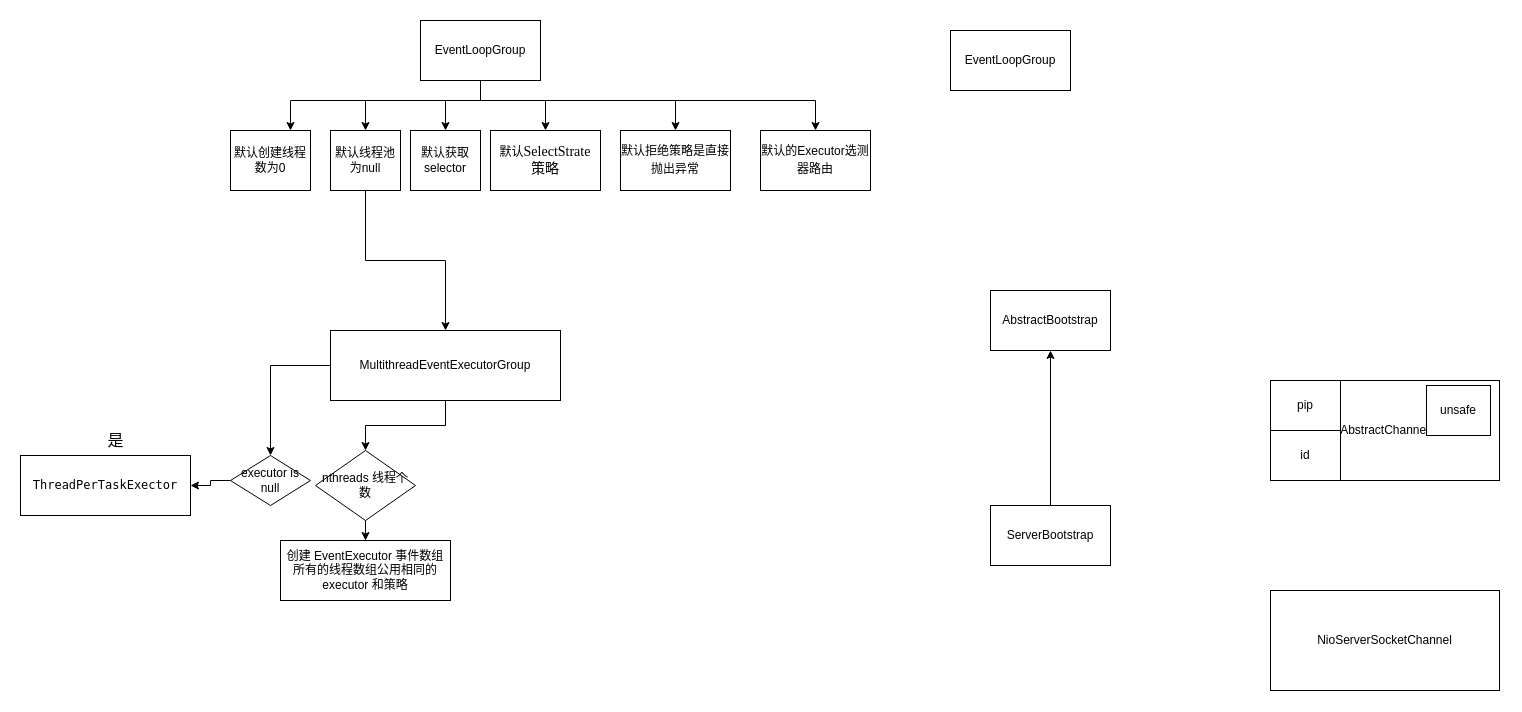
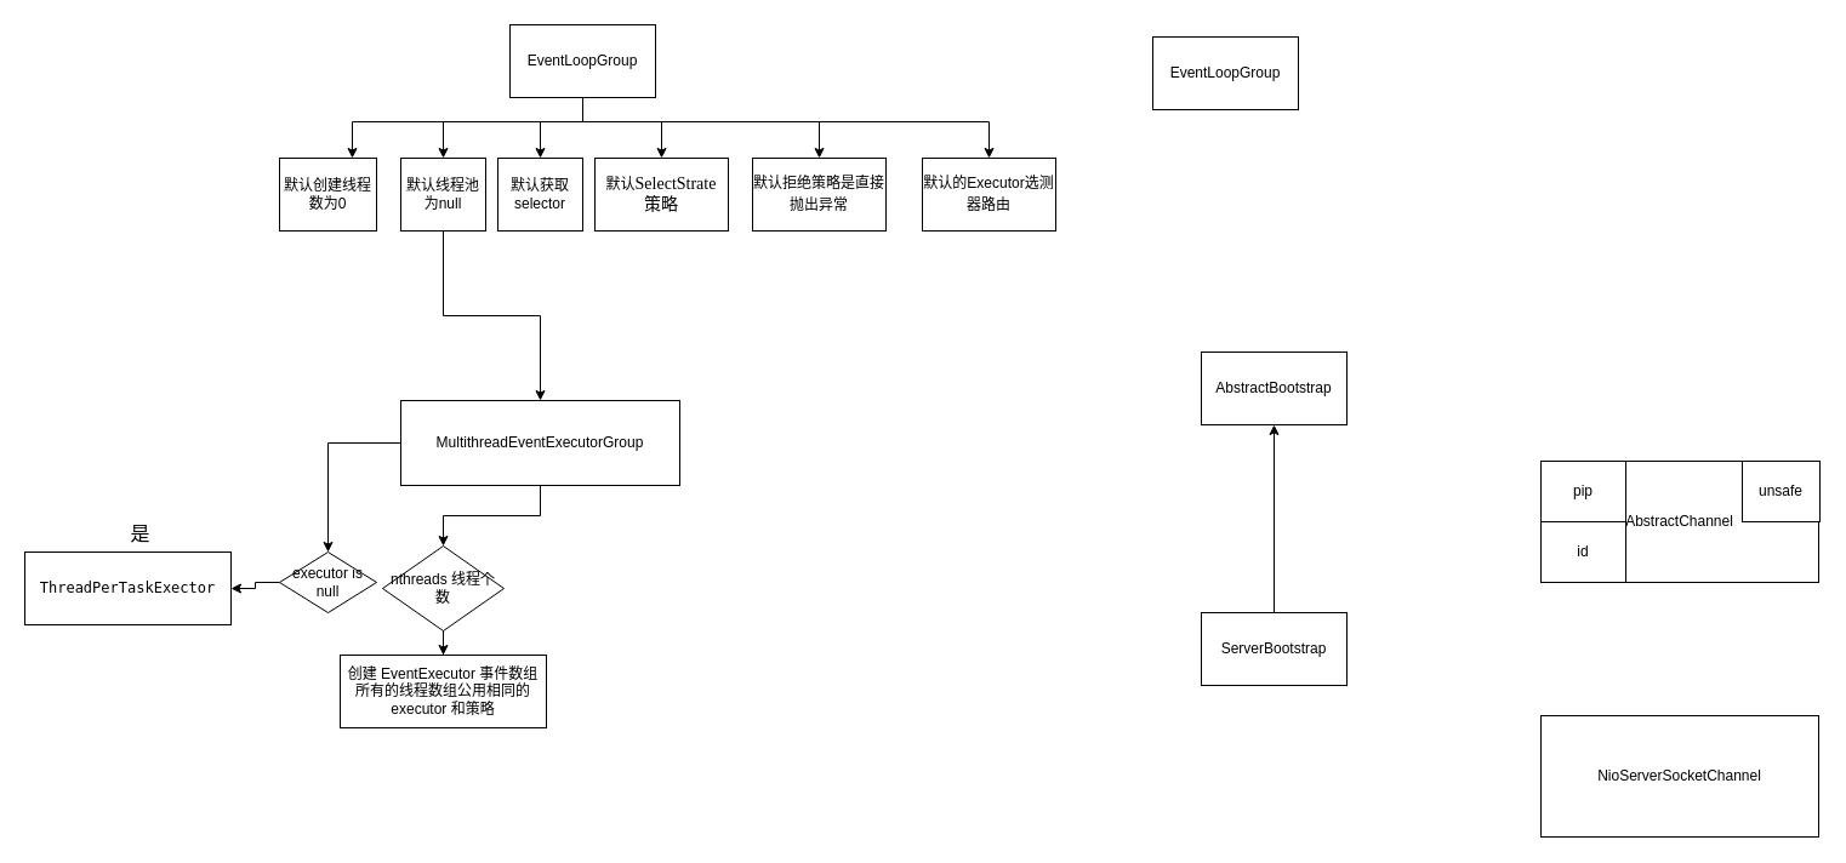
  <mxCell id="0" />
  <mxCell id="1" parent="0" />
  <mxCell id="2" value="" style="edgeStyle=orthogonalEdgeStyle;rounded=0;orthogonalLoop=1;jettySize=auto;html=1;" edge="1" parent="1" source="8" target="9"><mxGeometry relative="1" as="geometry"><Array as="points"><mxPoint x="480" y="100" /><mxPoint x="290" y="100" /></Array></mxGeometry></mxCell>
  <mxCell id="3" style="edgeStyle=orthogonalEdgeStyle;rounded=0;orthogonalLoop=1;jettySize=auto;html=1;" edge="1" parent="1" source="8" target="12"><mxGeometry relative="1" as="geometry"><Array as="points"><mxPoint x="480" y="100" /><mxPoint x="365" y="100" /></Array></mxGeometry></mxCell>
  <mxCell id="4" style="edgeStyle=orthogonalEdgeStyle;rounded=0;orthogonalLoop=1;jettySize=auto;html=1;entryX=0.5;entryY=0;entryDx=0;entryDy=0;" edge="1" parent="1" source="8" target="13"><mxGeometry relative="1" as="geometry"><Array as="points"><mxPoint x="480" y="100" /><mxPoint x="445" y="100" /></Array></mxGeometry></mxCell>
  <mxCell id="5" style="edgeStyle=orthogonalEdgeStyle;rounded=0;orthogonalLoop=1;jettySize=auto;html=1;entryX=0.5;entryY=0;entryDx=0;entryDy=0;" edge="1" parent="1" source="8" target="14"><mxGeometry relative="1" as="geometry"><Array as="points"><mxPoint x="480" y="100" /><mxPoint x="545" y="100" /></Array></mxGeometry></mxCell>
  <mxCell id="6" style="edgeStyle=orthogonalEdgeStyle;rounded=0;orthogonalLoop=1;jettySize=auto;html=1;entryX=0.5;entryY=0;entryDx=0;entryDy=0;" edge="1" parent="1" source="8" target="15"><mxGeometry relative="1" as="geometry"><Array as="points"><mxPoint x="480" y="100" /><mxPoint x="675" y="100" /></Array></mxGeometry></mxCell>
  <mxCell id="7" style="edgeStyle=orthogonalEdgeStyle;rounded=0;orthogonalLoop=1;jettySize=auto;html=1;" edge="1" parent="1" source="8" target="26"><mxGeometry relative="1" as="geometry"><Array as="points"><mxPoint x="480" y="100" /><mxPoint x="815" y="100" /></Array></mxGeometry></mxCell>
  <mxCell id="8" value="EventLoopGroup" style="rounded=0;whiteSpace=wrap;html=1;" parent="1" vertex="1"><mxGeometry x="420" y="20" width="120" height="60" as="geometry" /></mxCell>
  <mxCell id="9" value="默认创建线程数为0" style="rounded=0;whiteSpace=wrap;html=1;" vertex="1" parent="1"><mxGeometry y="130" width="80" height="60" as="geometry" x="230" /></mxCell>
  <mxCell id="10" value="EventLoopGroup" style="rounded=0;whiteSpace=wrap;html=1;" parent="1" vertex="1"><mxGeometry x="950" y="30" width="120" height="60" as="geometry" /></mxCell>
  <mxCell id="11" style="edgeStyle=orthogonalEdgeStyle;rounded=0;orthogonalLoop=1;jettySize=auto;html=1;entryX=0.5;entryY=0;entryDx=0;entryDy=0;" edge="1" parent="1" source="12" target="18"><mxGeometry relative="1" as="geometry" /></mxCell>
  <mxCell id="12" value="默认线程池为null&lt;span style=&quot;color: rgba(0 , 0 , 0 , 0) ; font-family: monospace ; font-size: 0px&quot;&gt;%3CmxGraphModel%3E%3Croot%3E%3CmxCell%20id%3D%220%22%2F%3E%3CmxCell%20id%3D%221%22%20parent%3D%220%22%2F%3E%3CmxCell%20id%3D%222%22%20value%3D%22%E9%BB%98%E8%AE%A4%E5%88%9B%E5%BB%BA%E7%BA%BF%E7%A8%8B%E6%95%B0%E4%B8%BA0%22%20style%3D%22rounded%3D0%3BwhiteSpace%3Dwrap%3Bhtml%3D1%3B%22%20vertex%3D%221%22%20parent%3D%221%22%3E%3CmxGeometry%20y%3D%22260%22%20width%3D%22120%22%20height%3D%2260%22%20as%3D%22geometry%22%2F%3E%3C%2FmxCell%3E%3C%2Froot%3E%3C%2FmxGraphModel%3E&lt;/span&gt;" style="rounded=0;whiteSpace=wrap;html=1;" vertex="1" parent="1"><mxGeometry x="330" y="130" width="70" height="60" as="geometry" /></mxCell>
  <mxCell id="13" value="默认获取selector" style="rounded=0;whiteSpace=wrap;html=1;" vertex="1" parent="1"><mxGeometry x="410" y="130" width="70" height="60" as="geometry" /></mxCell>
  <mxCell id="14" value="默认&lt;font face=&quot;Consolas&quot; style=&quot;font-size: 14px&quot;&gt;&lt;span style=&quot;background-color: rgb(255 , 255 , 255)&quot;&gt;SelectStrate&lt;br&gt;策略&lt;br&gt;&lt;/span&gt;&lt;/font&gt;" style="rounded=0;whiteSpace=wrap;html=1;" vertex="1" parent="1"><mxGeometry x="490" y="130" width="110" height="60" as="geometry" /></mxCell>
  <mxCell id="15" value="默认拒绝策略是直接抛出异常&lt;font face=&quot;Consolas&quot;&gt;&lt;span style=&quot;font-size: 16px ; background-color: rgb(255 , 255 , 255)&quot;&gt;&lt;br&gt;&lt;/span&gt;&lt;/font&gt;" style="rounded=0;whiteSpace=wrap;html=1;" vertex="1" parent="1"><mxGeometry x="620" y="130" width="110" height="60" as="geometry" /></mxCell>
  <mxCell id="16" style="edgeStyle=orthogonalEdgeStyle;rounded=0;orthogonalLoop=1;jettySize=auto;html=1;entryX=0.5;entryY=0;entryDx=0;entryDy=0;" edge="1" parent="1" source="18" target="21"><mxGeometry relative="1" as="geometry"><Array as="points"><mxPoint x="270" y="365" /></Array></mxGeometry></mxCell>
  <mxCell id="17" style="edgeStyle=orthogonalEdgeStyle;rounded=0;orthogonalLoop=1;jettySize=auto;html=1;entryX=0.5;entryY=0;entryDx=0;entryDy=0;" edge="1" parent="1" source="18" target="25"><mxGeometry relative="1" as="geometry" /></mxCell>
  <mxCell id="18" value="&lt;pre style=&quot;background-color: rgb(255 , 255 , 255)&quot;&gt;&lt;font face=&quot;Helvetica&quot; style=&quot;font-size: 12px&quot;&gt;MultithreadEventExecutorGroup&lt;/font&gt;&lt;/pre&gt;" style="rounded=0;whiteSpace=wrap;html=1;" vertex="1" parent="1"><mxGeometry x="330" y="330" width="230" height="70" as="geometry" /></mxCell>
  <mxCell id="19" value="&lt;pre style=&quot;background-color: rgb(255 , 255 , 255)&quot;&gt;ThreadPerTaskExector&lt;/pre&gt;" style="rounded=0;whiteSpace=wrap;html=1;" vertex="1" parent="1"><mxGeometry x="20" y="455" width="170" height="60" as="geometry" /></mxCell>
  <mxCell id="20" style="edgeStyle=orthogonalEdgeStyle;rounded=0;orthogonalLoop=1;jettySize=auto;html=1;entryX=1;entryY=0.5;entryDx=0;entryDy=0;" edge="1" parent="1" source="21" target="19"><mxGeometry relative="1" as="geometry" /></mxCell>
  <mxCell id="21" value="executor is null" style="rhombus;whiteSpace=wrap;html=1;" vertex="1" parent="1"><mxGeometry y="455" width="80" height="50" as="geometry" x="230" /></mxCell>
  <mxCell id="22" value="&lt;font style=&quot;font-size: 16px&quot;&gt;是&lt;/font&gt;" style="text;html=1;align=center;verticalAlign=middle;resizable=0;points=[];autosize=1;" vertex="1" parent="1"><mxGeometry x="100" y="430" width="30" height="20" as="geometry" /></mxCell>
  <mxCell id="23" value="创建 EventExecutor 事件数组&lt;br&gt;所有的线程数组公用相同的&lt;br&gt;executor 和策略" style="rounded=0;whiteSpace=wrap;html=1;" vertex="1" parent="1"><mxGeometry x="280" y="540" width="170" height="60" as="geometry" /></mxCell>
  <mxCell id="24" style="edgeStyle=orthogonalEdgeStyle;rounded=0;orthogonalLoop=1;jettySize=auto;html=1;entryX=0.5;entryY=0;entryDx=0;entryDy=0;" edge="1" parent="1" source="25" target="23"><mxGeometry relative="1" as="geometry" /></mxCell>
  <mxCell id="25" value="nthreads 线程个数" style="rhombus;whiteSpace=wrap;html=1;" vertex="1" parent="1"><mxGeometry x="315" y="450" width="100" height="70" as="geometry" /></mxCell>
  <mxCell id="26" value="默认的Executor选测器路由&lt;font face=&quot;Consolas&quot;&gt;&lt;span style=&quot;font-size: 16px ; background-color: rgb(255 , 255 , 255)&quot;&gt;&lt;br&gt;&lt;/span&gt;&lt;/font&gt;" style="rounded=0;whiteSpace=wrap;html=1;" vertex="1" parent="1"><mxGeometry x="760" y="130" width="110" height="60" as="geometry" /></mxCell>
  <mxCell id="27" value="" style="edgeStyle=orthogonalEdgeStyle;rounded=0;orthogonalLoop=1;jettySize=auto;html=1;" edge="1" parent="1" source="28" target="29"><mxGeometry relative="1" as="geometry" /></mxCell>
  <mxCell id="28" value="ServerBootstrap&lt;br&gt;" style="rounded=0;whiteSpace=wrap;html=1;" vertex="1" parent="1"><mxGeometry x="990" y="505" width="120" height="60" as="geometry" /></mxCell>
  <mxCell id="29" value="AbstractBootstrap" style="rounded=0;whiteSpace=wrap;html=1;" vertex="1" parent="1"><mxGeometry x="990" y="290" width="120" height="60" as="geometry" /></mxCell>
  <mxCell id="30" value="NioServerSocketChannel" style="rounded=0;whiteSpace=wrap;html=1;" vertex="1" parent="1"><mxGeometry x="1270" y="590" width="229" height="100" as="geometry" /></mxCell>
  <mxCell id="31" value="AbstractChannel" style="rounded=0;whiteSpace=wrap;html=1;" vertex="1" parent="1"><mxGeometry x="1270" y="380" width="229" height="100" as="geometry" /></mxCell>
  <mxCell id="32" value="id&lt;br&gt;" style="rounded=0;whiteSpace=wrap;html=1;" vertex="1" parent="1"><mxGeometry x="1270" y="430" width="70" height="50" as="geometry" /></mxCell>
  <mxCell id="33" value="pip&lt;br&gt;" style="rounded=0;whiteSpace=wrap;html=1;" vertex="1" parent="1"><mxGeometry x="1270" y="380" width="70" height="50" as="geometry" /></mxCell>
- <mxCell id="34" value="unsafe" style="rounded=0;whiteSpace=wrap;html=1;" vertex="1" parent="1"><mxGeometry x="1426" y="385" width="64" height="50" as="geometry" /></mxCell>
+ <mxCell id="34" value="unsafe" style="rounded=0;whiteSpace=wrap;html=1;" vertex="1" parent="1"><mxGeometry x="1436" y="380" width="64" height="50" as="geometry" /></mxCell>
